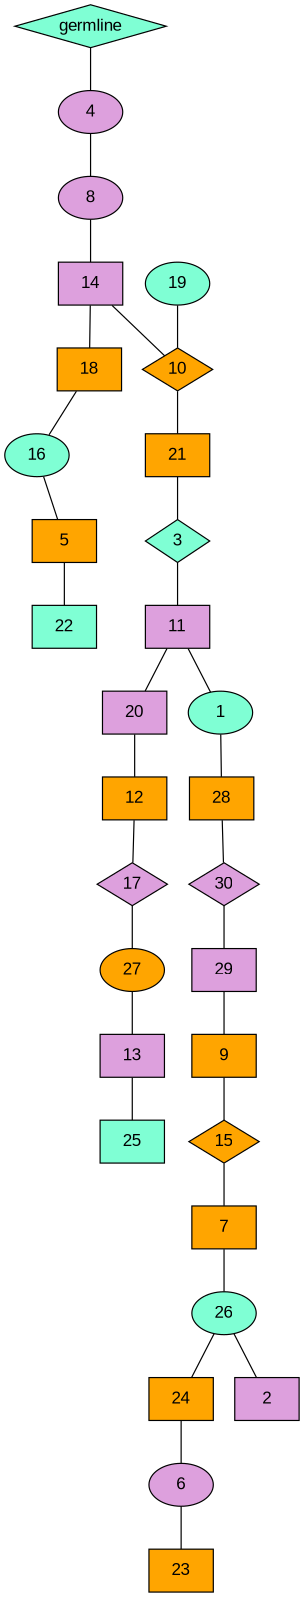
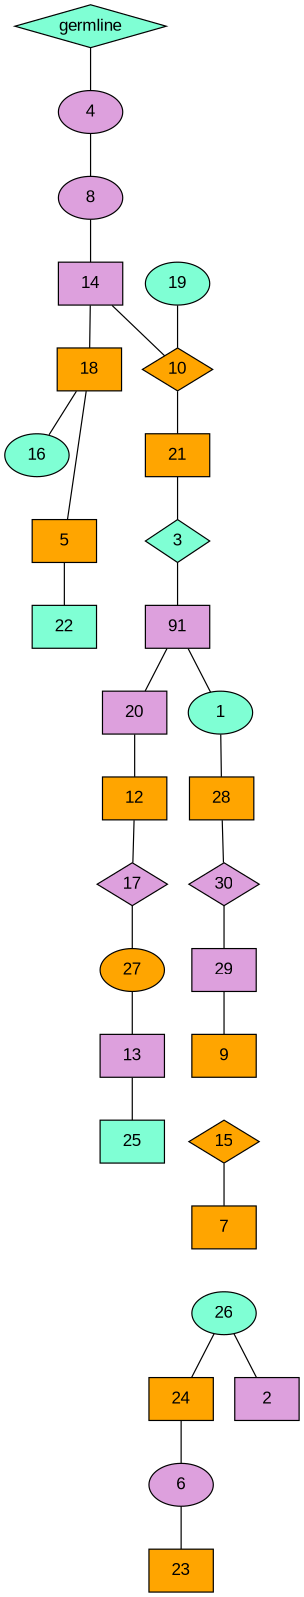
  graph {
    fontname="Liberation Sans"
    rankdir=UD
    splines=line
    node [fillcolor=orange fontname="Liberation Sans" shape=box style=filled]
    edge [fontname="Liberation Sans"]
    n1 [fillcolor=aquamarine label=germline shape=diamond]
    n2 [fillcolor=plum label=4 shape=ellipse]
    n3 [fillcolor=plum label=8 shape=ellipse]
    n4 [fillcolor=plum label=14]
    n5 [label=18]
    n6 [label=10 shape=diamond]
    n7 [fillcolor=aquamarine label=16 shape=ellipse]
    n8 [fillcolor=aquamarine label=19 shape=ellipse]
    n9 [label=5]
    n10 [fillcolor=aquamarine label=22]
    n11 [label=21]
    n12 [fillcolor=aquamarine label=3 shape=diamond]
-   n13 [fillcolor=plum label=11]
+   n13 [fillcolor=plum label=91]
    n14 [fillcolor=plum label=20]
    n15 [fillcolor=aquamarine label=1 shape=ellipse]
    n16 [label=12]
    n17 [label=28]
    n18 [fillcolor=plum label=17 shape=diamond]
    n19 [label=27 shape=ellipse]
    n20 [fillcolor=plum label=13]
    n21 [fillcolor=aquamarine label=25]
    n22 [fillcolor=plum label=30 shape=diamond]
    n23 [fillcolor=plum label=29]
    n24 [label=9]
    n25 [label=15 shape=diamond]
    n26 [label=7]
    n27 [fillcolor=aquamarine label=26 shape=ellipse]
    n28 [label=24]
    n29 [fillcolor=plum label=2]
    n30 [fillcolor=plum label=6 shape=ellipse]
    n31 [label=23]
    n1 -- n2
    n2 -- n3
    n3 -- n4
    n4 -- n5
    n4 -- n6
    n5 -- n7
    n6 -- n11
-   n7 -- n9
+   n5 -- n9
    n8 -- n6
    n9 -- n10
    n11 -- n12
    n12 -- n13
    n13 -- n14
    n13 -- n15
    n14 -- n16
    n15 -- n17
    n16 -- n18
    n17 -- n22
    n18 -- n19
    n19 -- n20
    n20 -- n21
    n22 -- n23
    n23 -- n24
-   n24 -- n25
    n25 -- n26
-   n26 -- n27
    n27 -- n28
    n27 -- n29
    n28 -- n30
    n30 -- n31
  }
